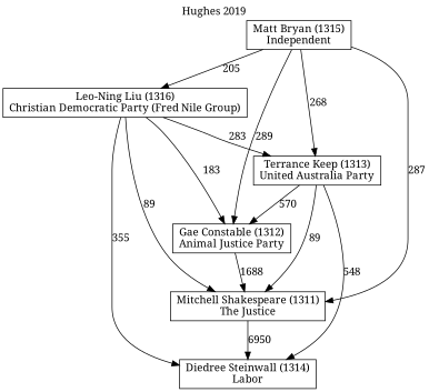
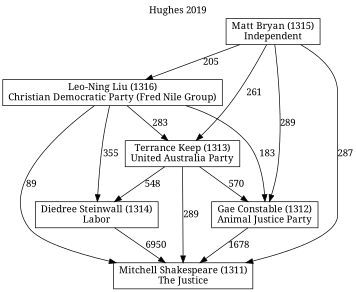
  digraph {
    fontname="Noto Serif"
    label="Hughes 2019"
    labelloc=t
    mclimit=10
    node [fontname="Noto Serif" shape=box]
    edge [fontname="Noto Serif"]
    n1 [label="Diedree Steinwall (1314)\nLabor"]
    n2 [label="Gae Constable (1312)\nAnimal Justice Party"]
    n3 [label="Mitchell Shakespeare (1311)\nThe Justice"]
    n4 [label="Leo-Ning Liu (1316)\nChristian Democratic Party (Fred Nile Group)"]
    n5 [label="Terrance Keep (1313)\nUnited Australia Party"]
    n6 [label="Matt Bryan (1315)\nIndependent"]
-   n2 -> n3 [label=1688]
-   n3 -> n1 [label=6950]
+   n2 -> n3 [label=1678]
+   n1 -> n3 [label=6950]
    n4 -> n1 [label=355]
    n4 -> n2 [label=183]
    n4 -> n3 [label=89]
    n4 -> n5 [label=283]
    n5 -> n1 [label=548]
    n5 -> n2 [label=570]
-   n5 -> n3 [label=89]
+   n5 -> n3 [label=289]
    n6 -> n2 [label=289]
    n6 -> n3 [label=287]
    n6 -> n4 [label=205]
-   n6 -> n5 [label=268]
+   n6 -> n5 [label=261]
  }
